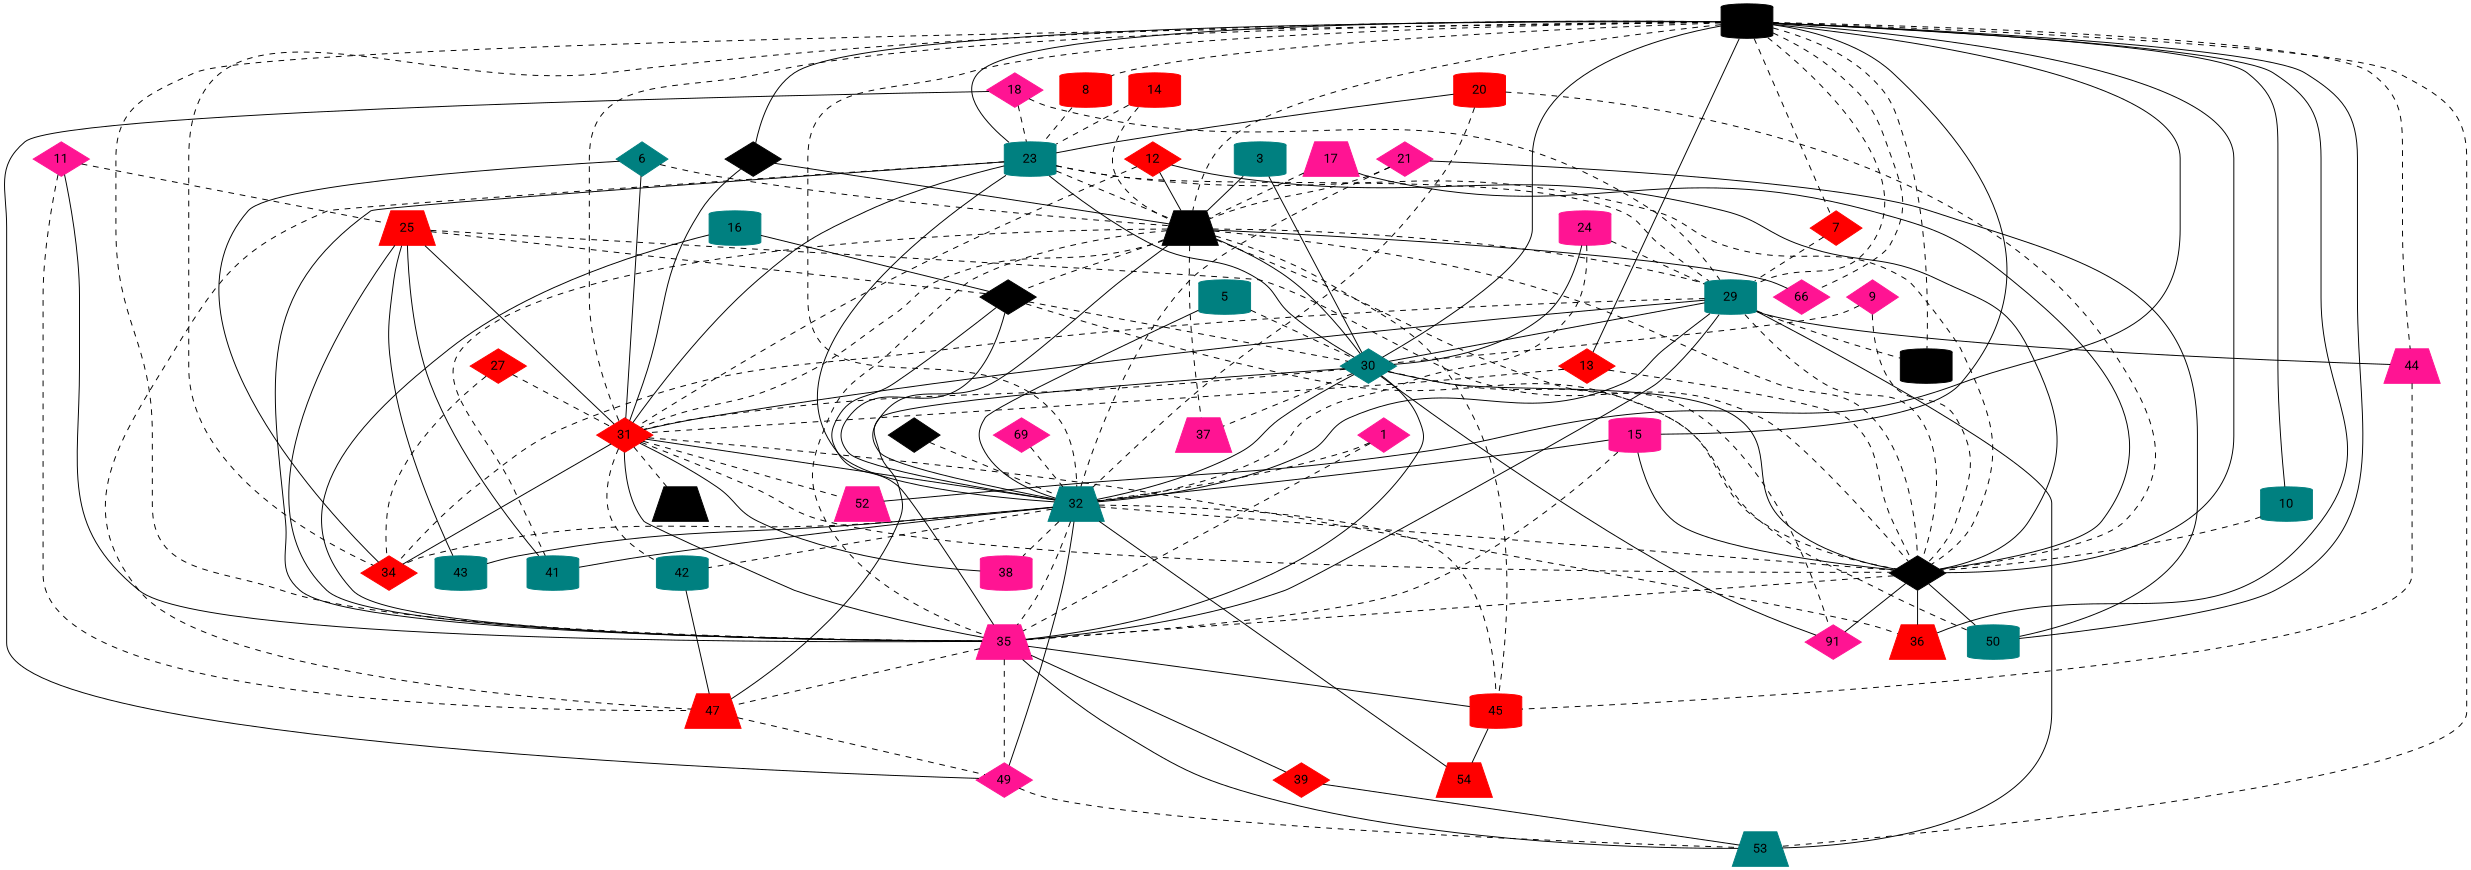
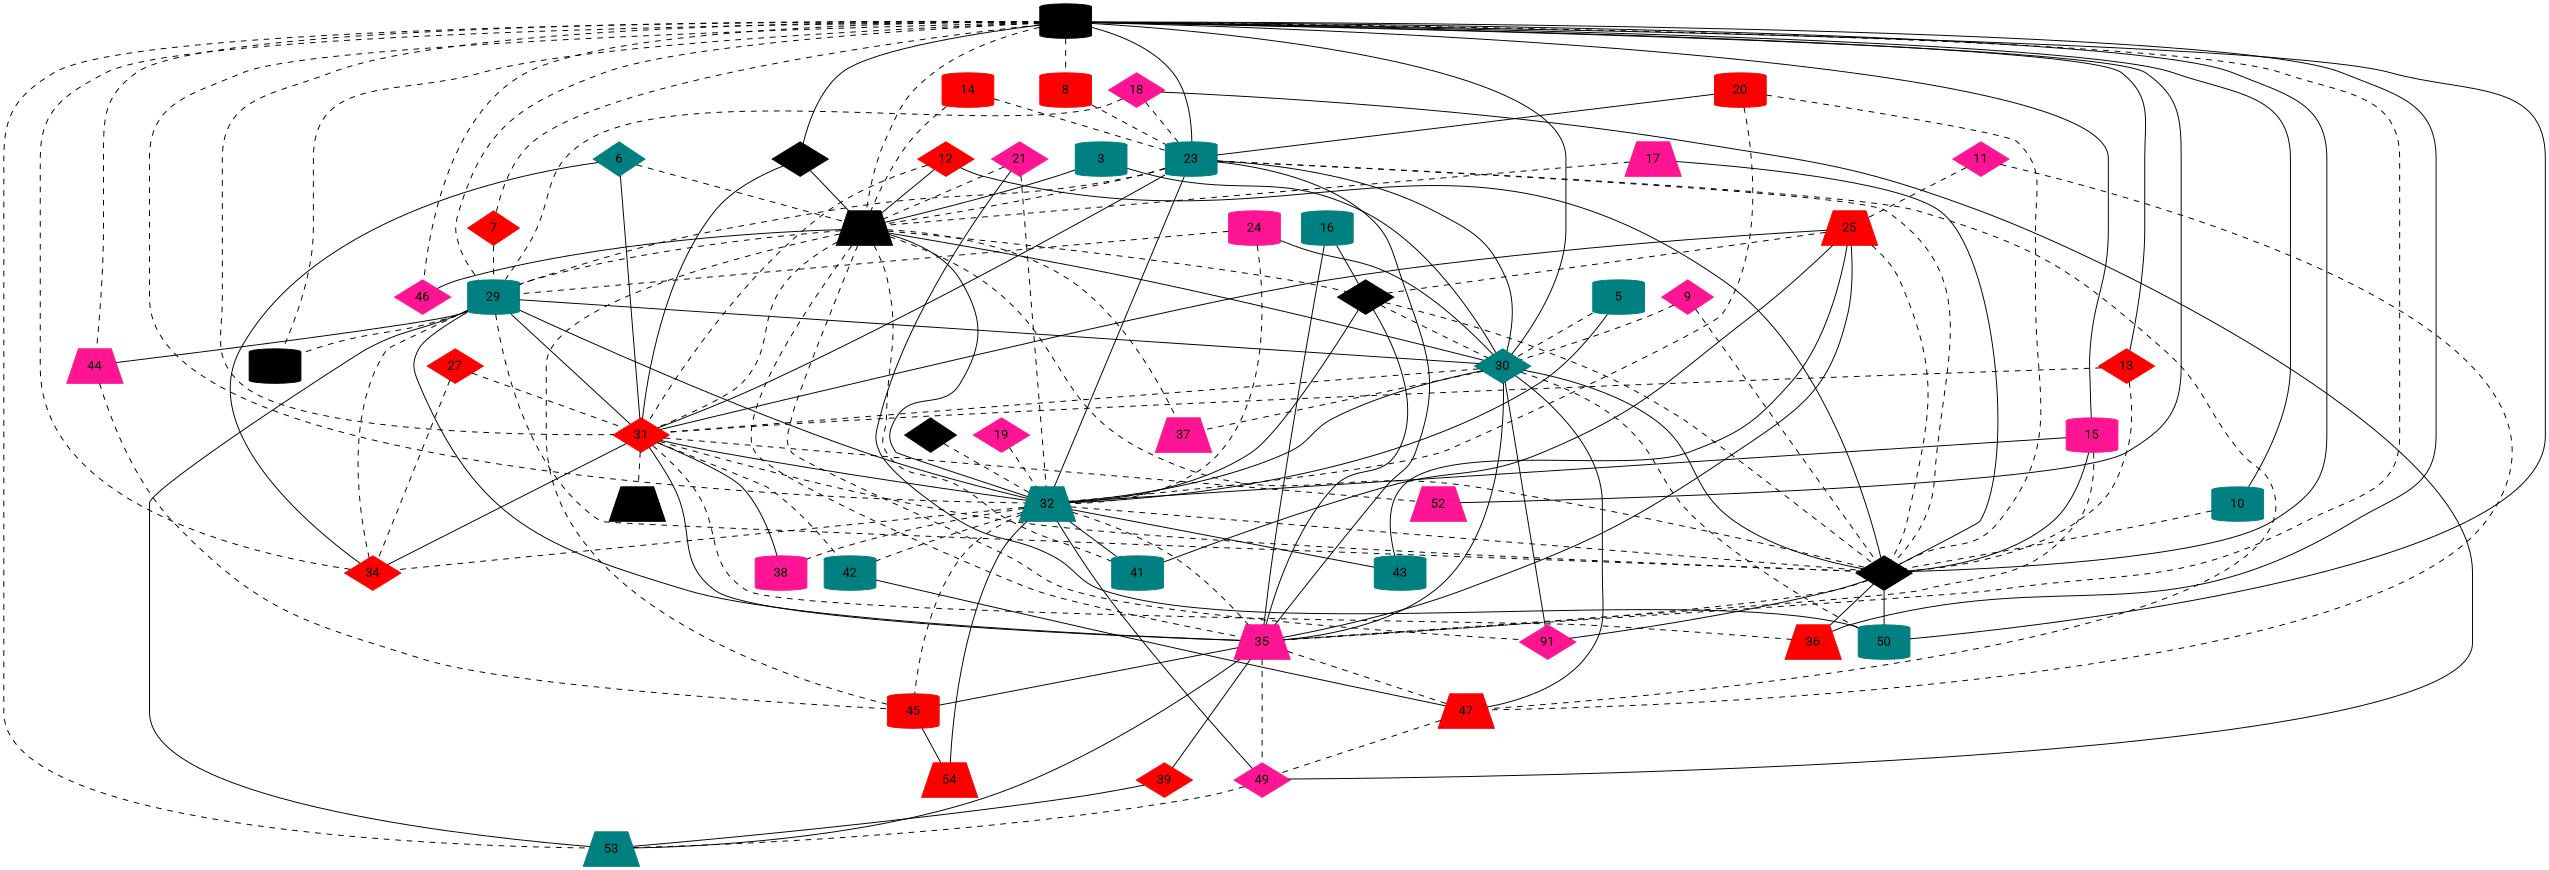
  graph {
    fontname=Roboto
    node [color=deeppink fontname=Roboto shape=diamond style=filled]
    edge [fontname=Roboto style=dashed weight=1.0]
    32 [color=teal shape=trapezium]
-   1
    35 [shape=trapezium]
    33 [color=black]
    34 [color=red]
    49
    41 [color=teal shape=cylinder]
    43 [color=teal shape=cylinder]
    45 [color=red shape=cylinder]
    38 [shape=cylinder]
    42 [color=teal shape=cylinder]
    54 [color=red shape=trapezium]
    53 [color=teal shape=trapezium]
    47 [color=red shape=trapezium]
    39 [color=red]
    2 [color=black]
    3 [color=teal shape=cylinder]
    26 [color=black shape=trapezium]
    30 [color=teal]
    29 [color=teal shape=cylinder]
    31 [color=red]
-   46 [label=66]
+   46
    28 [color=black]
    37 [shape=trapezium]
    n25 [label=91]
    50 [color=teal shape=cylinder]
    4 [color=black shape=cylinder]
    7 [color=red]
    8 [color=red shape=cylinder]
    10 [color=teal shape=cylinder]
    13 [color=red]
    15 [shape=cylinder]
    22 [color=black]
    23 [color=teal shape=cylinder]
    36 [color=red shape=trapezium]
    40 [color=black shape=cylinder]
    44 [shape=trapezium]
    52 [shape=trapezium]
    48 [color=black shape=trapezium]
    5 [color=teal shape=cylinder]
    6 [color=teal]
    9
    11
    25 [color=red shape=trapezium]
    12 [color=red]
    14 [color=red shape=cylinder]
    16 [color=teal shape=cylinder]
    17 [shape=trapezium]
    18
-   19 [label=69]
+   19
    20 [color=red shape=cylinder]
    21
    24 [shape=cylinder]
    27 [color=red]
    32 -- 35
    32 -- 33
    32 -- 34
    32 -- 49 [style=solid]
    32 -- 41 [style=solid]
    32 -- 43 [style=solid]
    32 -- 45
    32 -- 38
    32 -- 42 [weight=2.0]
    32 -- 54 [style=solid]
-   1 -- 32
-   1 -- 35
    35 -- 49 [weight=2.0]
    35 -- 45 [style=solid weight=2.0]
    35 -- 53 [style=solid]
    35 -- 47
    35 -- 39 [style=solid]
    33 -- 35 [weight=2.0]
    33 -- n25 [style=solid]
    33 -- 50 [style=solid]
    33 -- 36 [style=solid]
    49 -- 53
    45 -- 54 [style=solid]
    42 -- 47 [style=solid]
    47 -- 49
    39 -- 53 [style=solid]
    2 -- 32
    3 -- 26 [style=solid]
    3 -- 30 [style=solid]
    26 -- 32 [style=solid]
    26 -- 35
    26 -- 33
    26 -- 41
    26 -- 45
    26 -- 30 [style=solid weight=2.0]
    26 -- 29 [weight=2.0]
    26 -- 31 [weight=2.0]
    26 -- 46 [style=solid weight=2.0]
    26 -- 28
    26 -- 37
    26 -- n25
    30 -- 32 [style=solid weight=2.0]
    30 -- 35 [style=solid]
    30 -- 33 [style=solid]
    30 -- 47 [style=solid]
    30 -- 31
    30 -- 37
    30 -- n25 [style=solid]
    30 -- 50
    29 -- 32 [style=solid]
    29 -- 35 [style=solid weight=2.0]
    29 -- 33
    29 -- 34
    29 -- 53 [style=solid]
    29 -- 30 [style=solid]
    29 -- 31 [style=solid]
    29 -- 40
    29 -- 44 [style=solid]
    31 -- 32 [style=solid]
    31 -- 35 [style=solid]
    31 -- 33
    31 -- 34 [style=solid]
    31 -- 38 [style=solid]
    31 -- 42
    31 -- 36
    31 -- 52
    31 -- 48
    28 -- 32 [style=solid]
    28 -- 35 [style=solid]
    28 -- 33
    28 -- 30
    4 -- 32 [weight=2.0]
    4 -- 35 [weight=2.0]
    4 -- 33 [style=solid weight=3.0]
    4 -- 34
    4 -- 53 [weight=2.0]
    4 -- 26 [weight=2.0]
    4 -- 30 [style=solid weight=3.0]
    4 -- 29 [weight=2.0]
    4 -- 31 [weight=2.0]
    4 -- 46
    4 -- 50 [style=solid]
    4 -- 7
    4 -- 8
    4 -- 10 [style=solid]
    4 -- 13 [style=solid]
    4 -- 15 [style=solid]
    4 -- 22 [style=solid]
    4 -- 23 [style=solid weight=2.0]
    4 -- 36 [style=solid]
    4 -- 40
    4 -- 44
    4 -- 52 [style=solid]
    7 -- 29
    8 -- 23
    10 -- 33
    13 -- 33
    13 -- 31
    15 -- 32 [style=solid]
    15 -- 35
    15 -- 33 [style=solid]
    22 -- 26 [style=solid]
    22 -- 31 [style=solid]
    23 -- 32 [style=solid]
    23 -- 35 [style=solid]
    23 -- 33
    23 -- 47
    23 -- 26
    23 -- 30 [style=solid weight=2.0]
    23 -- 29
    23 -- 31 [style=solid weight=2.0]
    44 -- 45
    5 -- 32 [style=solid]
    5 -- 30
    6 -- 34 [style=solid]
    6 -- 26
    6 -- 31 [style=solid]
    9 -- 33
    9 -- 30
-   11 -- 35 [style=solid weight=2.0]
    11 -- 47
    11 -- 25
    25 -- 35 [style=solid]
    25 -- 33
    25 -- 41 [style=solid]
    25 -- 43 [style=solid]
    25 -- 31 [style=solid]
    25 -- 28
    12 -- 33 [style=solid]
    12 -- 26 [style=solid]
    12 -- 31
    14 -- 26
    14 -- 23
    16 -- 35 [style=solid]
    16 -- 28 [style=solid]
    17 -- 33 [style=solid]
    17 -- 26
    18 -- 49 [style=solid]
    18 -- 29
    18 -- 23
    19 -- 32
    20 -- 32
    20 -- 33
    20 -- 23 [style=solid]
    21 -- 32 [weight=2.0]
    21 -- 26 [weight=2.0]
    21 -- 50 [style=solid]
    24 -- 32
    24 -- 30 [style=solid]
    24 -- 29 [weight=2.0]
    27 -- 34
    27 -- 31
  }
